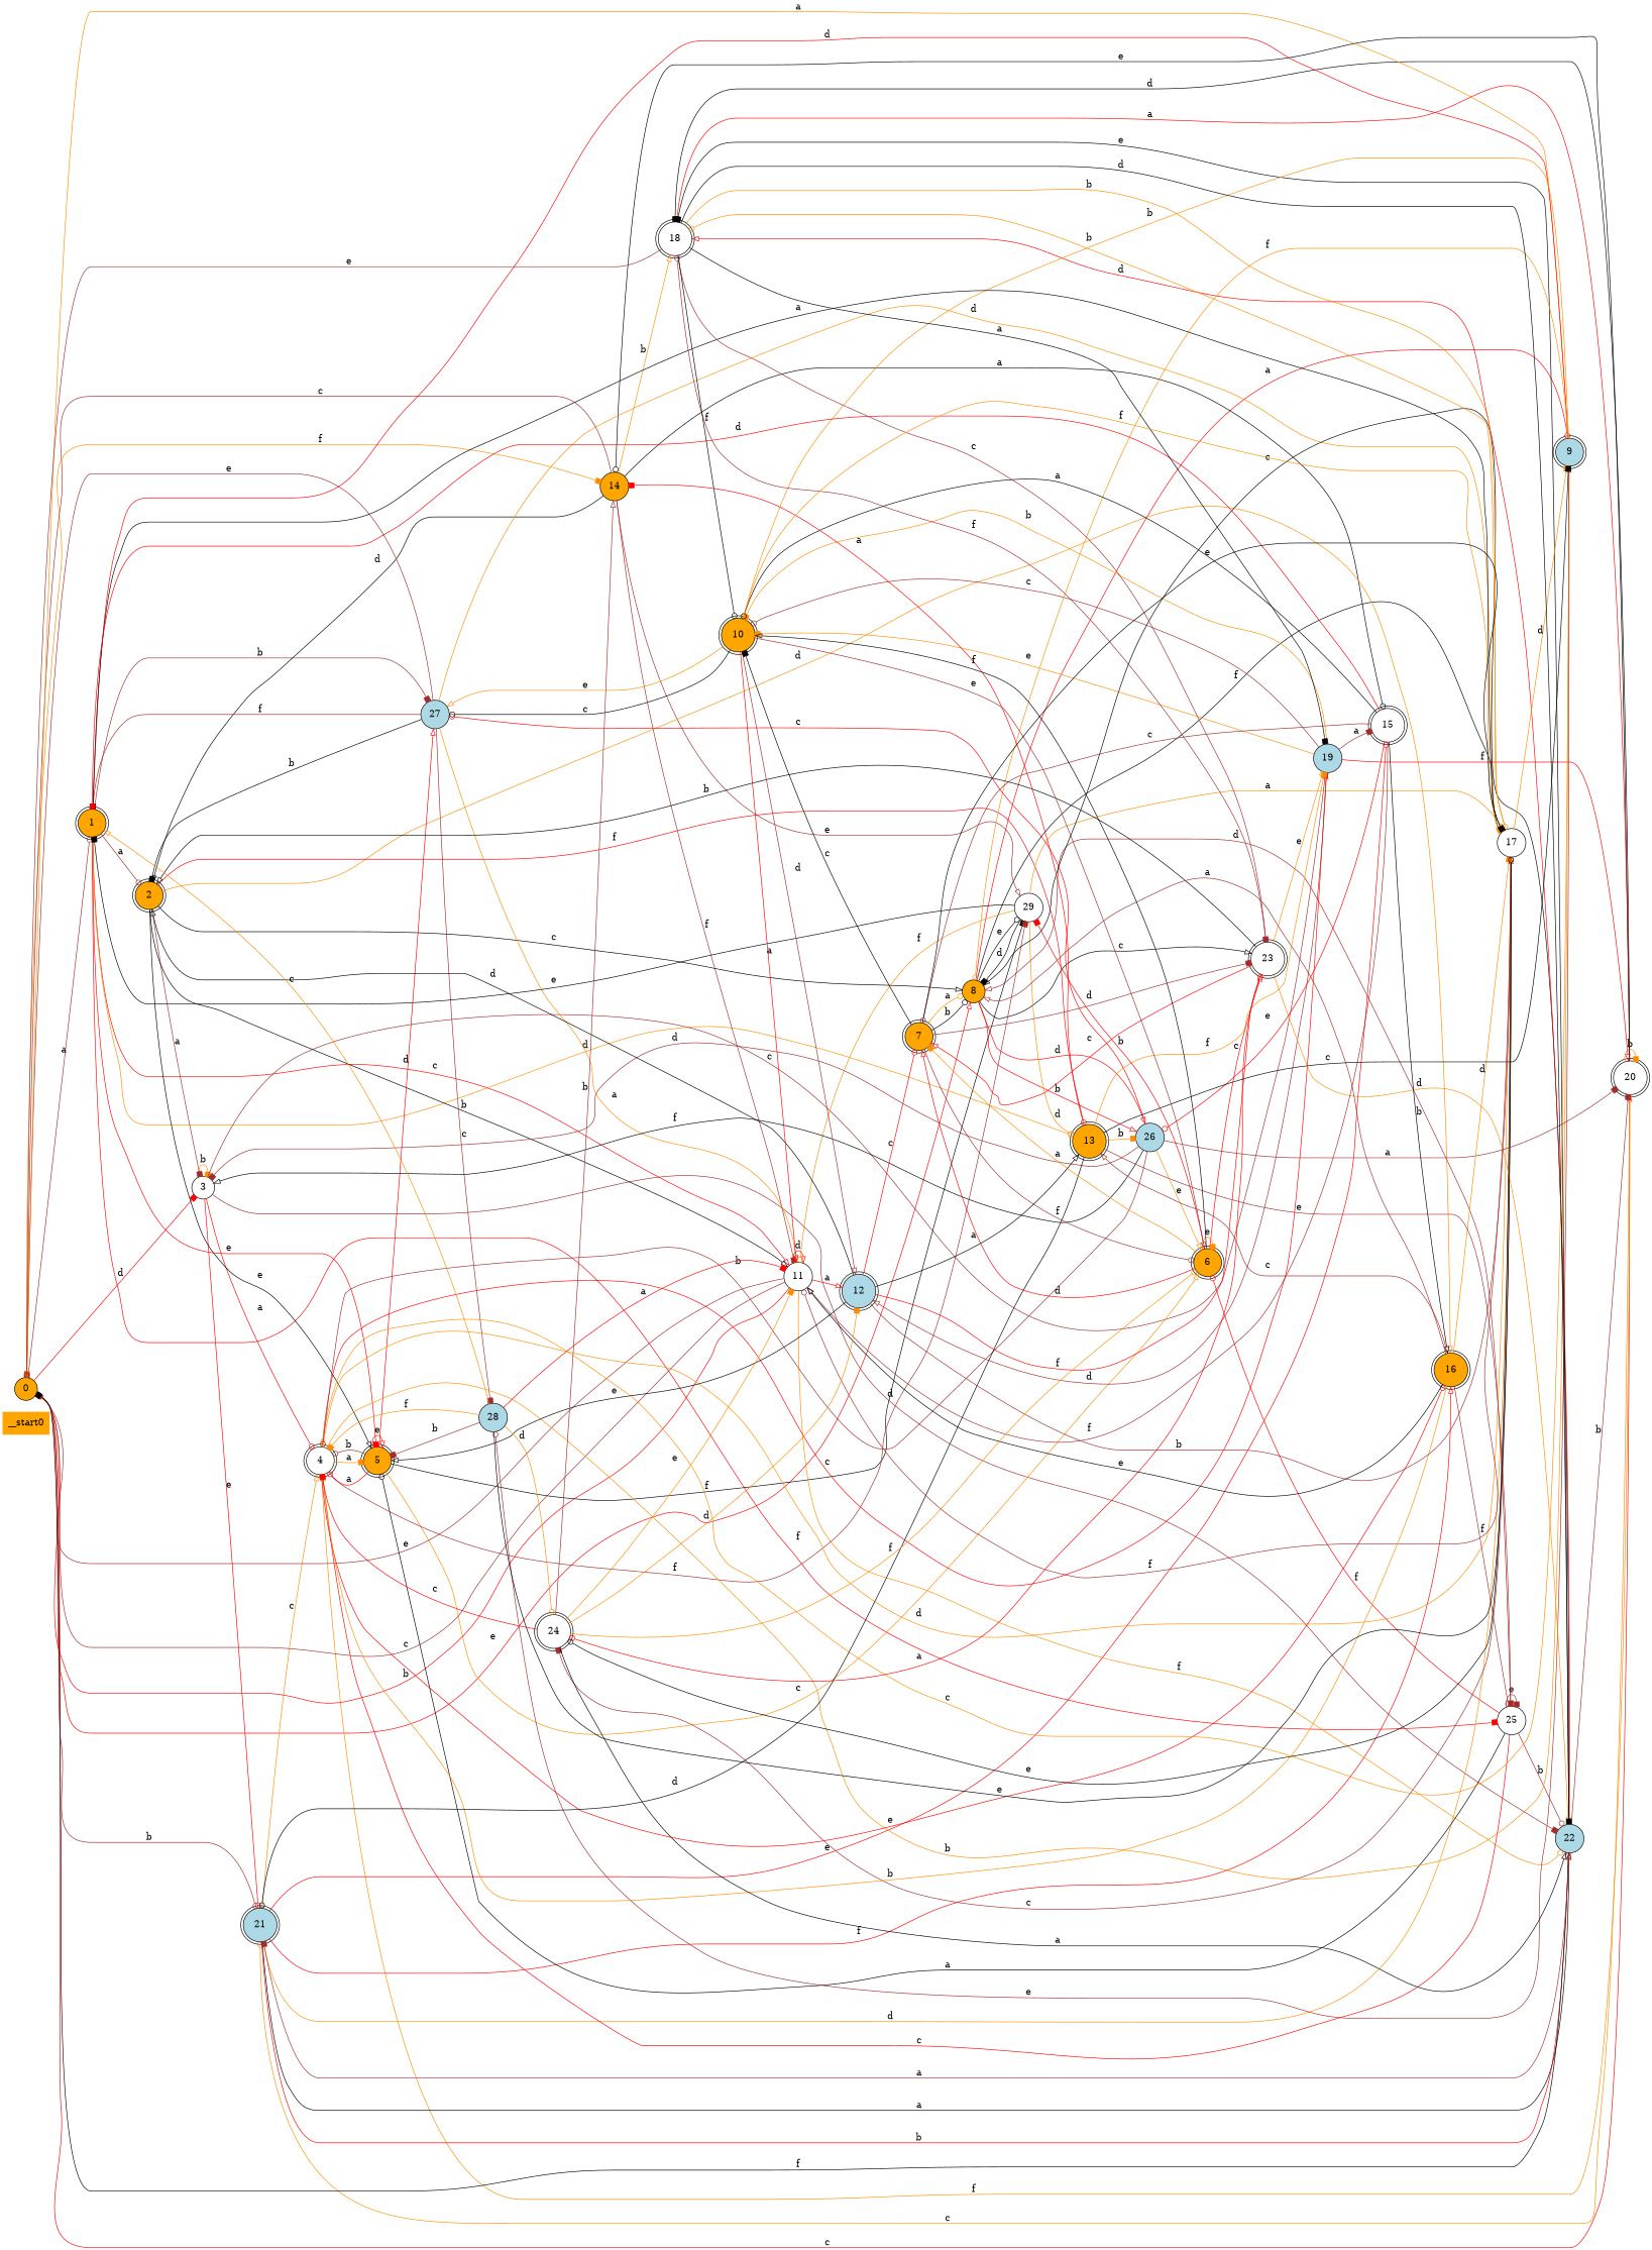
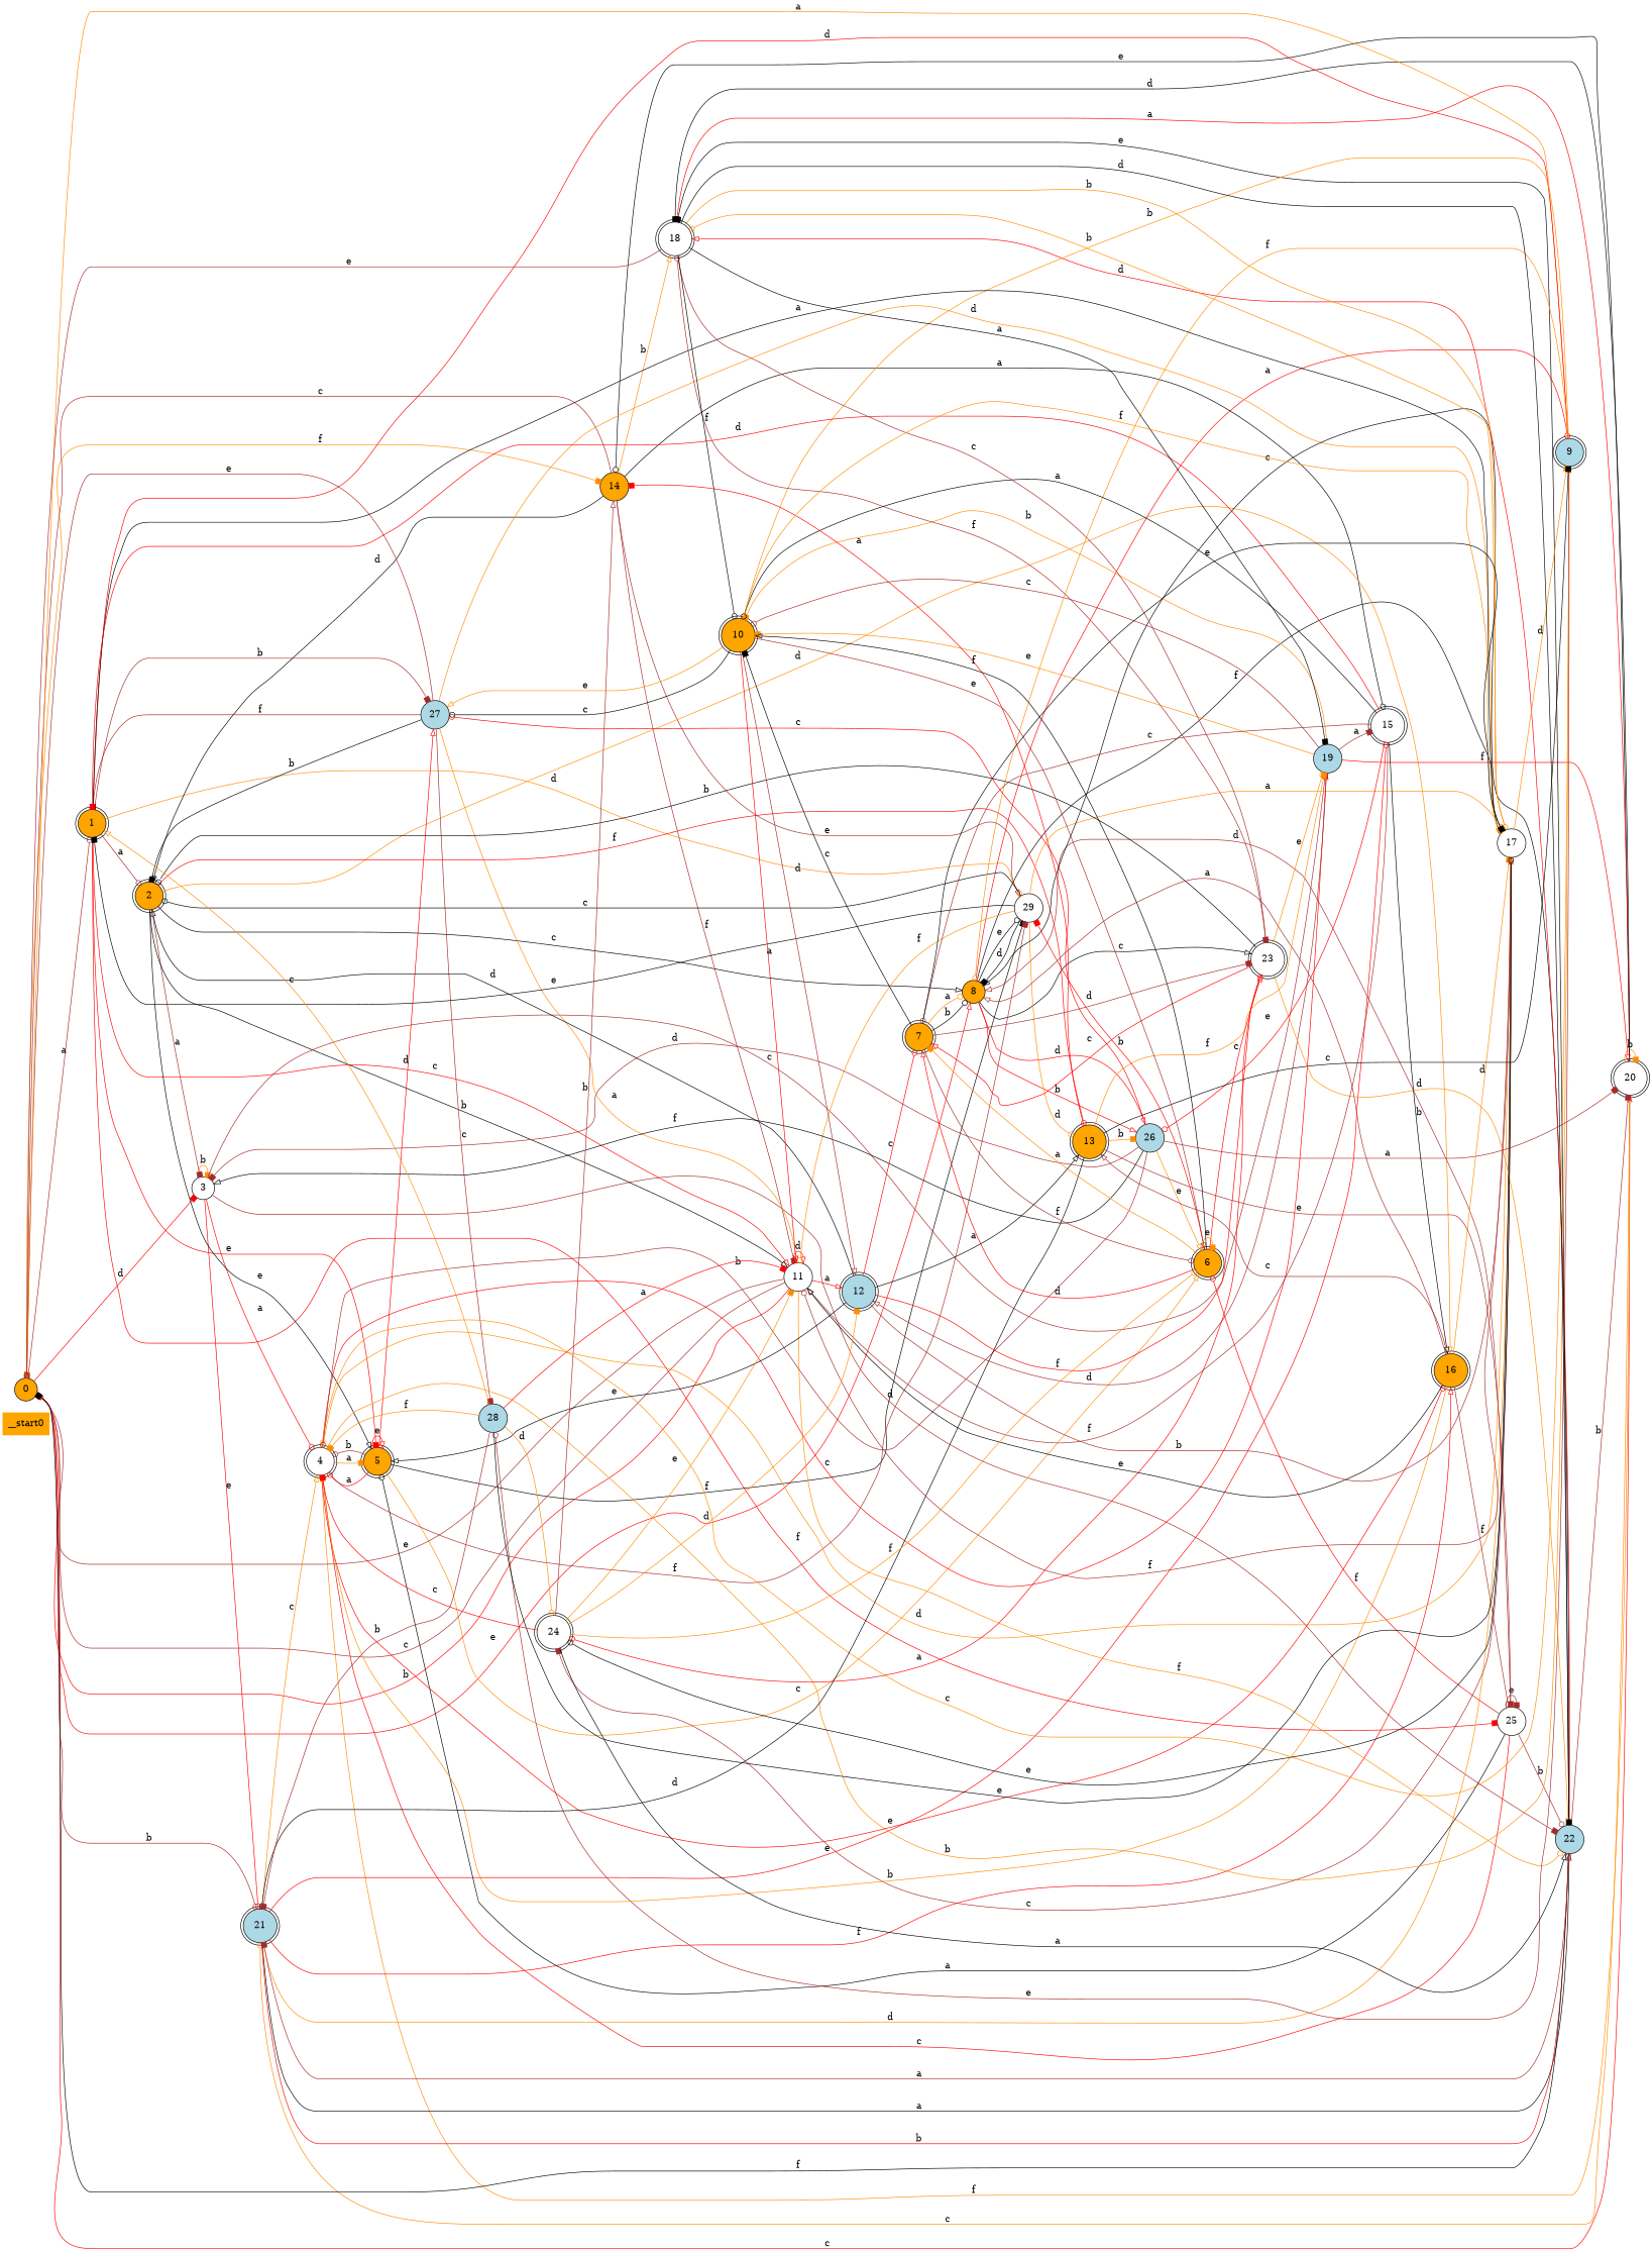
  digraph {
    rankdir=LR
    node [fillcolor=orange shape=doublecircle style="rounded,filled" color=black]
    edge [arrowhead=onormal color=brown]
    __start0 [shape=none style=filled color=""]
    n2 [label=0 shape=circle style=filled]
    n3 [label=1]
    n4 [fillcolor=white label=3 shape=circle style=filled]
    n5 [label=8 shape=circle style=filled]
    n6 [label=14 shape=circle style=filled]
    n7 [fillcolor=white label=20]
    n8 [fillcolor=lightblue label=21]
    n9 [label=2]
    n10 [label=5]
    n11 [fillcolor=white label=11 shape=circle style=filled]
    n12 [fillcolor=white label=25 shape=circle style=filled]
    n13 [fillcolor=lightblue label=27 shape=circle style=filled]
    n14 [fillcolor=white label=29 shape=circle style=filled]
    n15 [fillcolor=white label=4]
    n16 [fillcolor=lightblue label=19 shape=circle style=filled]
    n17 [fillcolor=lightblue label=22 shape=circle style=filled]
    n18 [fillcolor=lightblue label=9]
    n19 [fillcolor=white label=17 shape=circle style=filled]
    n20 [fillcolor=white label=23]
    n21 [fillcolor=lightblue label=26 shape=circle style=filled]
    n22 [fillcolor=white label=15]
    n23 [fillcolor=white label=18]
    n24 [label=16]
    n25 [label=13]
    n26 [label=6]
    n27 [fillcolor=lightblue label=12]
    n28 [fillcolor=lightblue label=28 shape=circle style=filled]
    n29 [label=10]
    n30 [fillcolor=white label=24]
    n31 [label=7]
    n2 -> n3 [arrowhead=odot label=a]
    n2 -> n4 [arrowhead=box color=red label=d]
    n2 -> n5 [color=red label=e]
    n2 -> n6 [arrowhead=box color=darkorange label=f]
    n2 -> n7 [color=red label=c]
    n2 -> n8 [arrowhead=odot label=b]
    n3 -> n9 [arrowhead=odot label=a]
    n3 -> n10 [arrowhead=box color=red label=e]
    n3 -> n11 [color=red label=c]
    n3 -> n12 [arrowhead=box color=red label=f]
    n3 -> n13 [arrowhead=box label=b]
-   n3 -> n25 [arrowhead=odot color=darkorange label=d]
+   n3 -> n14 [arrowhead=odot color=darkorange label=d]
    n4 -> n4 [arrowhead=box color=darkorange label=b]
    n4 -> n8 [arrowhead=odot color=red label=e]
    n4 -> n15 [arrowhead=odot color=red label=a]
    n4 -> n16 [arrowhead=box label=c]
    n4 -> n17 [arrowhead=box label=d]
    n5 -> n14 [arrowhead=odot color=black label=e]
    n5 -> n18 [arrowhead=odot color=red label=a]
    n5 -> n19 [arrowhead=box color=black label=f]
    n5 -> n20 [color=black label=c]
    n5 -> n21 [color=red label=b]
    n5 -> n21 [color=red label=d]
    n6 -> n2 [label=c]
    n6 -> n9 [color=black label=d]
    n6 -> n11 [arrowhead=box label=f]
    n6 -> n14 [label=e]
    n6 -> n22 [arrowhead=odot color=black label=a]
    n6 -> n23 [color=darkorange label=b]
    n7 -> n6 [arrowhead=odot color=black label=e]
    n7 -> n7 [arrowhead=box color=darkorange label=b]
    n7 -> n8 [arrowhead=odot color=darkorange label=c]
    n7 -> n15 [arrowhead=odot color=darkorange label=f]
    n7 -> n23 [arrowhead=box color=red label=a]
    n7 -> n23 [arrowhead=box color=black label=d]
    n8 -> n15 [color=darkorange label=c]
    n8 -> n17 [color=black label=a]
    n8 -> n17 [arrowhead=odot color=red label=b]
    n8 -> n19 [arrowhead=odot color=darkorange label=d]
    n8 -> n22 [arrowhead=odot color=red label=e]
    n8 -> n24 [color=red label=f]
    n9 -> n4 [arrowhead=box label=a]
    n9 -> n5 [color=black label=c]
    n9 -> n10 [color=black label=e]
    n9 -> n11 [color=black label=b]
    n9 -> n24 [color=darkorange label=d]
    n9 -> n25 [arrowhead=odot color=red label=f]
    n10 -> n10 [color=red label=e]
    n10 -> n13 [color=red label=d]
    n10 -> n14 [arrowhead=box color=black label=f]
    n10 -> n15 [arrowhead=odot color=red label=a]
    n10 -> n15 [arrowhead=odot label=b]
    n10 -> n26 [color=darkorange label=c]
    n11 -> n2 [color=red label=b]
    n11 -> n2 [label=c]
    n11 -> n2 [arrowhead=box label=e]
    n11 -> n11 [color=red label=d]
    n11 -> n17 [arrowhead=odot color=darkorange label=f]
    n11 -> n27 [color=red label=a]
    n12 -> n5 [label=d]
    n12 -> n10 [arrowhead=odot color=black label=a]
    n12 -> n12 [arrowhead=box label=e]
    n12 -> n15 [arrowhead=odot color=red label=c]
    n12 -> n17 [arrowhead=odot label=b]
    n12 -> n26 [arrowhead=odot color=red label=f]
    n13 -> n2 [arrowhead=box label=e]
    n13 -> n3 [arrowhead=odot label=f]
    n13 -> n9 [arrowhead=box color=black label=b]
    n13 -> n11 [color=darkorange label=a]
    n13 -> n19 [arrowhead=box color=darkorange label=d]
    n13 -> n28 [arrowhead=box label=c]
    n14 -> n3 [arrowhead=box color=black label=e]
    n14 -> n5 [arrowhead=box color=black label=d]
+   n14 -> n9 [arrowhead=odot color=black label=c]
    n14 -> n11 [arrowhead=odot color=darkorange label=f]
    n14 -> n19 [color=darkorange label=a]
    n14 -> n25 [arrowhead=odot color=darkorange label=d]
    n15 -> n10 [arrowhead=box color=darkorange label=a]
    n15 -> n14 [arrowhead=box label=f]
    n15 -> n16 [color=red label=c]
    n15 -> n18 [color=darkorange label=b]
    n15 -> n19 [arrowhead=odot color=darkorange label=d]
    n15 -> n24 [arrowhead=odot color=red label=e]
    n16 -> n7 [color=red label=f]
    n16 -> n22 [arrowhead=box label=a]
    n16 -> n27 [label=d]
    n16 -> n29 [arrowhead=box color=darkorange label=b]
    n16 -> n29 [arrowhead=odot label=c]
    n16 -> n29 [arrowhead=box color=darkorange label=e]
    n17 -> n2 [arrowhead=box color=black label=f]
    n17 -> n5 [color=black label=c]
    n17 -> n7 [arrowhead=box label=b]
    n17 -> n8 [arrowhead=box label=a]
    n17 -> n23 [color=red label=d]
    n17 -> n23 [arrowhead=box color=black label=e]
    n18 -> n2 [color=darkorange label=a]
    n18 -> n3 [arrowhead=odot color=red label=d]
    n18 -> n5 [arrowhead=odot color=darkorange label=f]
    n18 -> n15 [color=darkorange label=c]
    n18 -> n28 [arrowhead=odot label=e]
    n18 -> n29 [arrowhead=odot color=darkorange label=b]
    n19 -> n3 [arrowhead=box color=black label=a]
    n19 -> n11 [arrowhead=odot label=f]
    n19 -> n18 [arrowhead=box color=darkorange label=d]
    n19 -> n23 [arrowhead=odot color=darkorange label=b]
    n19 -> n30 [arrowhead=box label=c]
    n19 -> n30 [arrowhead=odot color=black label=e]
-   n20 -> n9 [color=black label=b]
+   n20 -> n9 [arrowhead=odot color=black label=b]
    n20 -> n16 [arrowhead=odot color=darkorange label=e]
    n20 -> n17 [color=darkorange label=d]
    n20 -> n23 [arrowhead=odot label=f]
    n20 -> n30 [arrowhead=odot color=red label=a]
    n20 -> n31 [color=red label=c]
    n21 -> n4 [arrowhead=box label=d]
    n21 -> n4 [color=black label=f]
    n21 -> n7 [arrowhead=box label=a]
    n21 -> n13 [arrowhead=odot color=red label=c]
    n21 -> n15 [arrowhead=odot label=b]
    n21 -> n26 [color=darkorange label=e]
    n22 -> n3 [arrowhead=box color=red label=d]
    n22 -> n11 [label=f]
    n22 -> n21 [arrowhead=odot color=red label=e]
    n22 -> n24 [color=black label=b]
    n22 -> n29 [arrowhead=odot color=black label=a]
    n22 -> n31 [arrowhead=odot label=c]
    n23 -> n2 [arrowhead=odot label=e]
    n23 -> n16 [arrowhead=box color=black label=a]
    n23 -> n17 [arrowhead=box color=black label=d]
    n23 -> n19 [arrowhead=odot color=darkorange label=b]
    n23 -> n20 [arrowhead=box label=c]
    n23 -> n29 [arrowhead=odot color=black label=f]
    n24 -> n5 [label=a]
    n24 -> n11 [color=black label=e]
    n24 -> n12 [arrowhead=odot label=f]
    n24 -> n15 [color=darkorange label=b]
    n24 -> n19 [arrowhead=box color=darkorange label=d]
    n24 -> n25 [label=c]
    n25 -> n6 [arrowhead=box color=red label=a]
    n25 -> n8 [arrowhead=odot color=black label=d]
    n25 -> n12 [arrowhead=box label=e]
    n25 -> n16 [arrowhead=box color=darkorange label=f]
    n25 -> n18 [arrowhead=box color=black label=c]
    n25 -> n21 [arrowhead=box color=darkorange label=b]
    n26 -> n14 [arrowhead=box color=red label=b]
    n26 -> n20 [color=red label=c]
    n26 -> n26 [arrowhead=box color=darkorange label=e]
    n26 -> n29 [color=black label=f]
    n26 -> n31 [arrowhead=box color=darkorange label=a]
    n26 -> n31 [color=red label=d]
    n27 -> n9 [color=black label=d]
    n27 -> n10 [color=black label=e]
    n27 -> n19 [label=b]
    n27 -> n20 [arrowhead=odot color=red label=f]
    n27 -> n25 [color=black label=a]
    n27 -> n31 [arrowhead=odot color=red label=c]
    n28 -> n3 [color=darkorange label=c]
-   n28 -> n10 [arrowhead=box label=b]
+   n28 -> n8 [arrowhead=box label=b]
    n28 -> n11 [arrowhead=box color=red label=a]
    n28 -> n15 [arrowhead=box color=darkorange label=f]
    n28 -> n19 [arrowhead=odot color=black label=e]
    n28 -> n30 [arrowhead=odot color=darkorange label=d]
    n29 -> n11 [color=red label=a]
    n29 -> n13 [arrowhead=odot color=black label=c]
    n29 -> n13 [color=darkorange label=e]
    n29 -> n19 [color=darkorange label=f]
    n29 -> n26 [label=e]
    n29 -> n27 [label=d]
    n30 -> n6 [label=b]
    n30 -> n11 [arrowhead=box color=darkorange label=e]
    n30 -> n15 [arrowhead=box color=red label=c]
    n30 -> n17 [color=black label=a]
    n30 -> n26 [arrowhead=odot color=darkorange label=f]
    n30 -> n27 [arrowhead=box color=darkorange label=d]
    n31 -> n5 [arrowhead=odot color=darkorange label=a]
    n31 -> n5 [arrowhead=odot color=black label=b]
    n31 -> n19 [arrowhead=box color=black label=e]
    n31 -> n20 [arrowhead=box label=d]
    n31 -> n26 [arrowhead=odot label=f]
    n31 -> n29 [arrowhead=box color=black label=c]
  }
